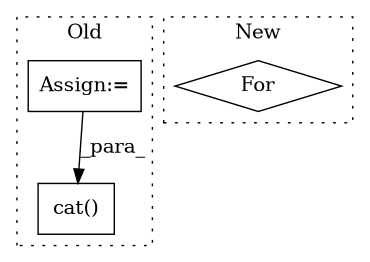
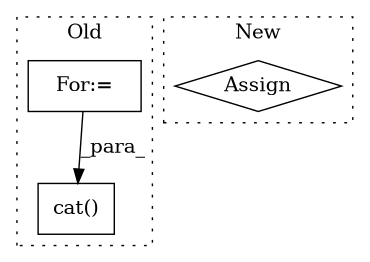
  digraph {
    node [shape=box]
    n1 [a=75 l="10,8" label="cat()" s="1788,1834"]
-   n2 [a=68 l=3 label="Assign:=" s=1223]
-   n3 [a=107 l="4,5" label=For s="1697,1722" shape=diamond]
+   n2 [a=68 l=3 label="For:=" s=1223]
+   n3 [a=107 l="4,5" label=Assign s="1697,1722" shape=diamond]
    subgraph cluster_1 {
      label=Old
      style=dotted
      n1
      n2
    }
    subgraph cluster_2 {
      label=New
      style=dotted
      n3
    }
    n2 -> n1 [label=_para_]
  }
